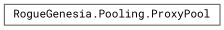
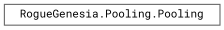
  digraph {
    rankdir=LR
    fontname="Roboto Mono"
-   n1 [color=grey40 fillcolor=white fontname="Roboto Mono" fontsize=10 height=0.2 label="RogueGenesia.Pooling.ProxyPool" shape=box style=filled width=0.4]
+   n1 [color=grey40 fillcolor=white fontname="Roboto Mono" fontsize=10 height=0.2 label="RogueGenesia.Pooling.Pooling" shape=box style=filled width=0.4]
  }
